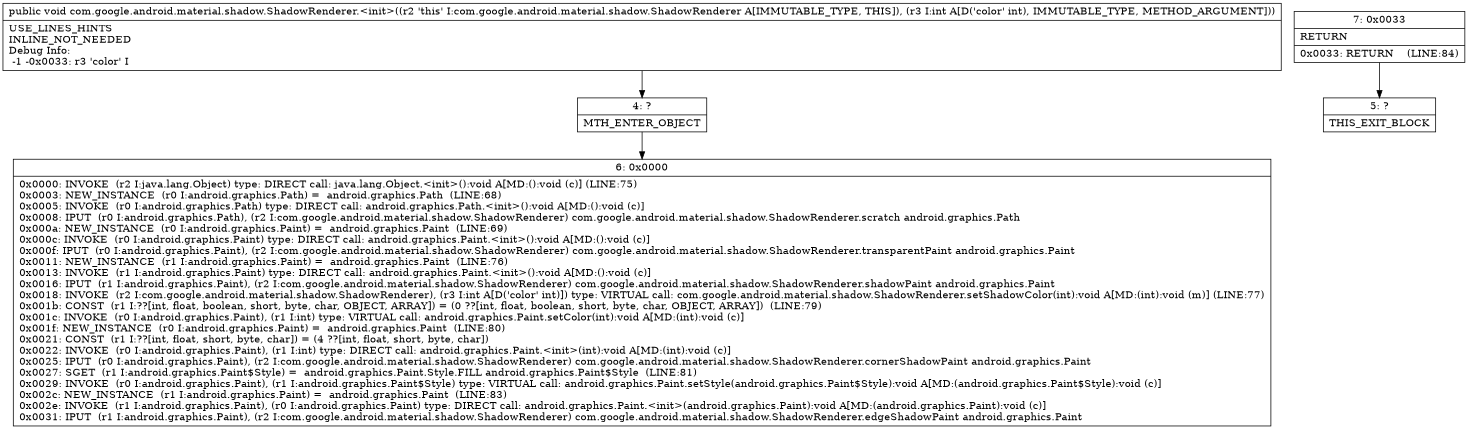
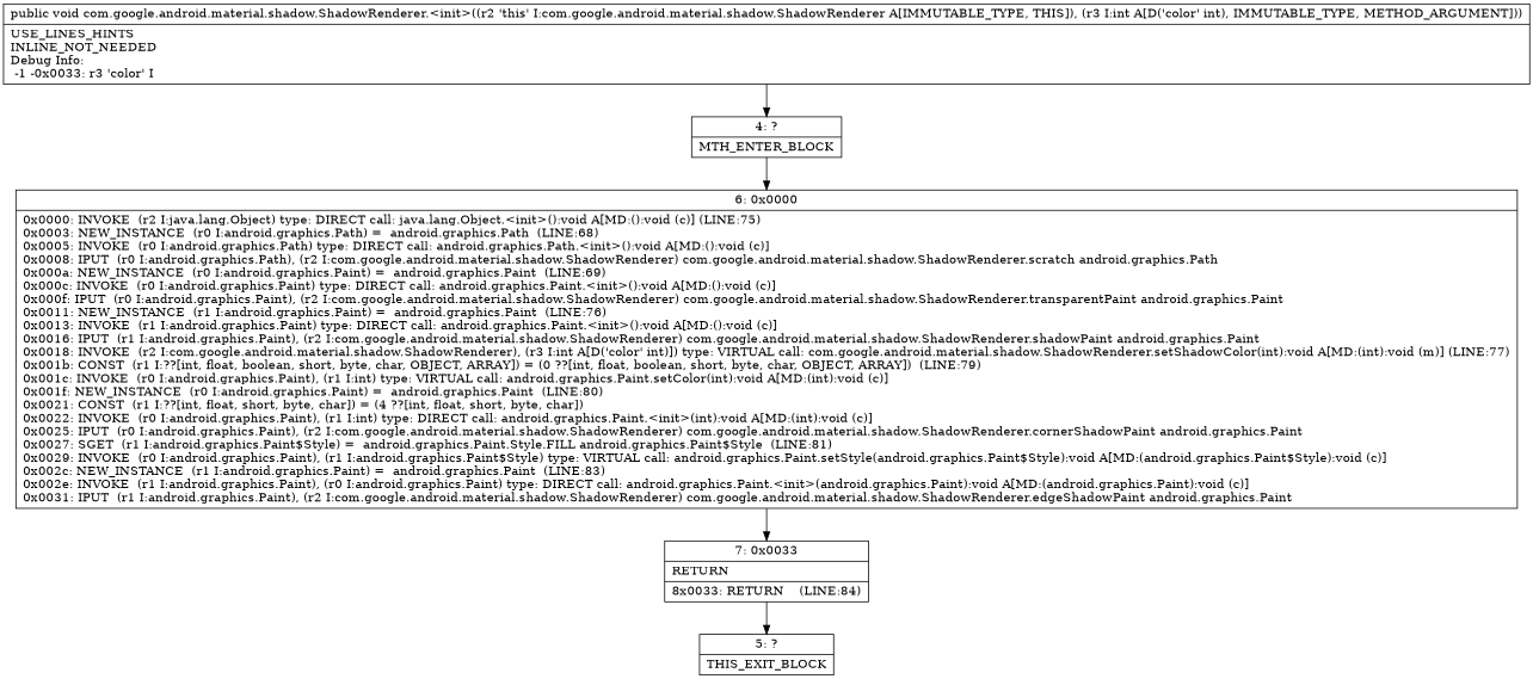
  digraph {
    node [shape=record]
-   n1 [label="{4\:\ ?|MTH_ENTER_OBJECT\l}"]
+   n1 [label="{4\:\ ?|MTH_ENTER_BLOCK\l}"]
    n2 [label="{6\:\ 0x0000|0x0000: INVOKE  (r2 I:java.lang.Object) type: DIRECT call: java.lang.Object.\<init\>():void A[MD:():void (c)] (LINE:75)\l0x0003: NEW_INSTANCE  (r0 I:android.graphics.Path) =  android.graphics.Path  (LINE:68)\l0x0005: INVOKE  (r0 I:android.graphics.Path) type: DIRECT call: android.graphics.Path.\<init\>():void A[MD:():void (c)]\l0x0008: IPUT  (r0 I:android.graphics.Path), (r2 I:com.google.android.material.shadow.ShadowRenderer) com.google.android.material.shadow.ShadowRenderer.scratch android.graphics.Path \l0x000a: NEW_INSTANCE  (r0 I:android.graphics.Paint) =  android.graphics.Paint  (LINE:69)\l0x000c: INVOKE  (r0 I:android.graphics.Paint) type: DIRECT call: android.graphics.Paint.\<init\>():void A[MD:():void (c)]\l0x000f: IPUT  (r0 I:android.graphics.Paint), (r2 I:com.google.android.material.shadow.ShadowRenderer) com.google.android.material.shadow.ShadowRenderer.transparentPaint android.graphics.Paint \l0x0011: NEW_INSTANCE  (r1 I:android.graphics.Paint) =  android.graphics.Paint  (LINE:76)\l0x0013: INVOKE  (r1 I:android.graphics.Paint) type: DIRECT call: android.graphics.Paint.\<init\>():void A[MD:():void (c)]\l0x0016: IPUT  (r1 I:android.graphics.Paint), (r2 I:com.google.android.material.shadow.ShadowRenderer) com.google.android.material.shadow.ShadowRenderer.shadowPaint android.graphics.Paint \l0x0018: INVOKE  (r2 I:com.google.android.material.shadow.ShadowRenderer), (r3 I:int A[D('color' int)]) type: VIRTUAL call: com.google.android.material.shadow.ShadowRenderer.setShadowColor(int):void A[MD:(int):void (m)] (LINE:77)\l0x001b: CONST  (r1 I:??[int, float, boolean, short, byte, char, OBJECT, ARRAY]) = (0 ??[int, float, boolean, short, byte, char, OBJECT, ARRAY])  (LINE:79)\l0x001c: INVOKE  (r0 I:android.graphics.Paint), (r1 I:int) type: VIRTUAL call: android.graphics.Paint.setColor(int):void A[MD:(int):void (c)]\l0x001f: NEW_INSTANCE  (r0 I:android.graphics.Paint) =  android.graphics.Paint  (LINE:80)\l0x0021: CONST  (r1 I:??[int, float, short, byte, char]) = (4 ??[int, float, short, byte, char]) \l0x0022: INVOKE  (r0 I:android.graphics.Paint), (r1 I:int) type: DIRECT call: android.graphics.Paint.\<init\>(int):void A[MD:(int):void (c)]\l0x0025: IPUT  (r0 I:android.graphics.Paint), (r2 I:com.google.android.material.shadow.ShadowRenderer) com.google.android.material.shadow.ShadowRenderer.cornerShadowPaint android.graphics.Paint \l0x0027: SGET  (r1 I:android.graphics.Paint$Style) =  android.graphics.Paint.Style.FILL android.graphics.Paint$Style  (LINE:81)\l0x0029: INVOKE  (r0 I:android.graphics.Paint), (r1 I:android.graphics.Paint$Style) type: VIRTUAL call: android.graphics.Paint.setStyle(android.graphics.Paint$Style):void A[MD:(android.graphics.Paint$Style):void (c)]\l0x002c: NEW_INSTANCE  (r1 I:android.graphics.Paint) =  android.graphics.Paint  (LINE:83)\l0x002e: INVOKE  (r1 I:android.graphics.Paint), (r0 I:android.graphics.Paint) type: DIRECT call: android.graphics.Paint.\<init\>(android.graphics.Paint):void A[MD:(android.graphics.Paint):void (c)]\l0x0031: IPUT  (r1 I:android.graphics.Paint), (r2 I:com.google.android.material.shadow.ShadowRenderer) com.google.android.material.shadow.ShadowRenderer.edgeShadowPaint android.graphics.Paint \l}"]
-   n3 [label="{7\:\ 0x0033|RETURN\l|0x0033: RETURN    (LINE:84)\l}"]
+   n3 [label="{7\:\ 0x0033|RETURN\l|8x0033: RETURN    (LINE:84)\l}"]
    n4 [label="{5\:\ ?|THIS_EXIT_BLOCK\l}"]
    n5 [label="{public void com.google.android.material.shadow.ShadowRenderer.\<init\>((r2 'this' I:com.google.android.material.shadow.ShadowRenderer A[IMMUTABLE_TYPE, THIS]), (r3 I:int A[D('color' int), IMMUTABLE_TYPE, METHOD_ARGUMENT]))  | USE_LINES_HINTS\lINLINE_NOT_NEEDED\lDebug Info:\l  \-1 \-0x0033: r3 'color' I\l}"]
    n1 -> n2
+   n2 -> n3
    n3 -> n4
    n5 -> n1
  }
